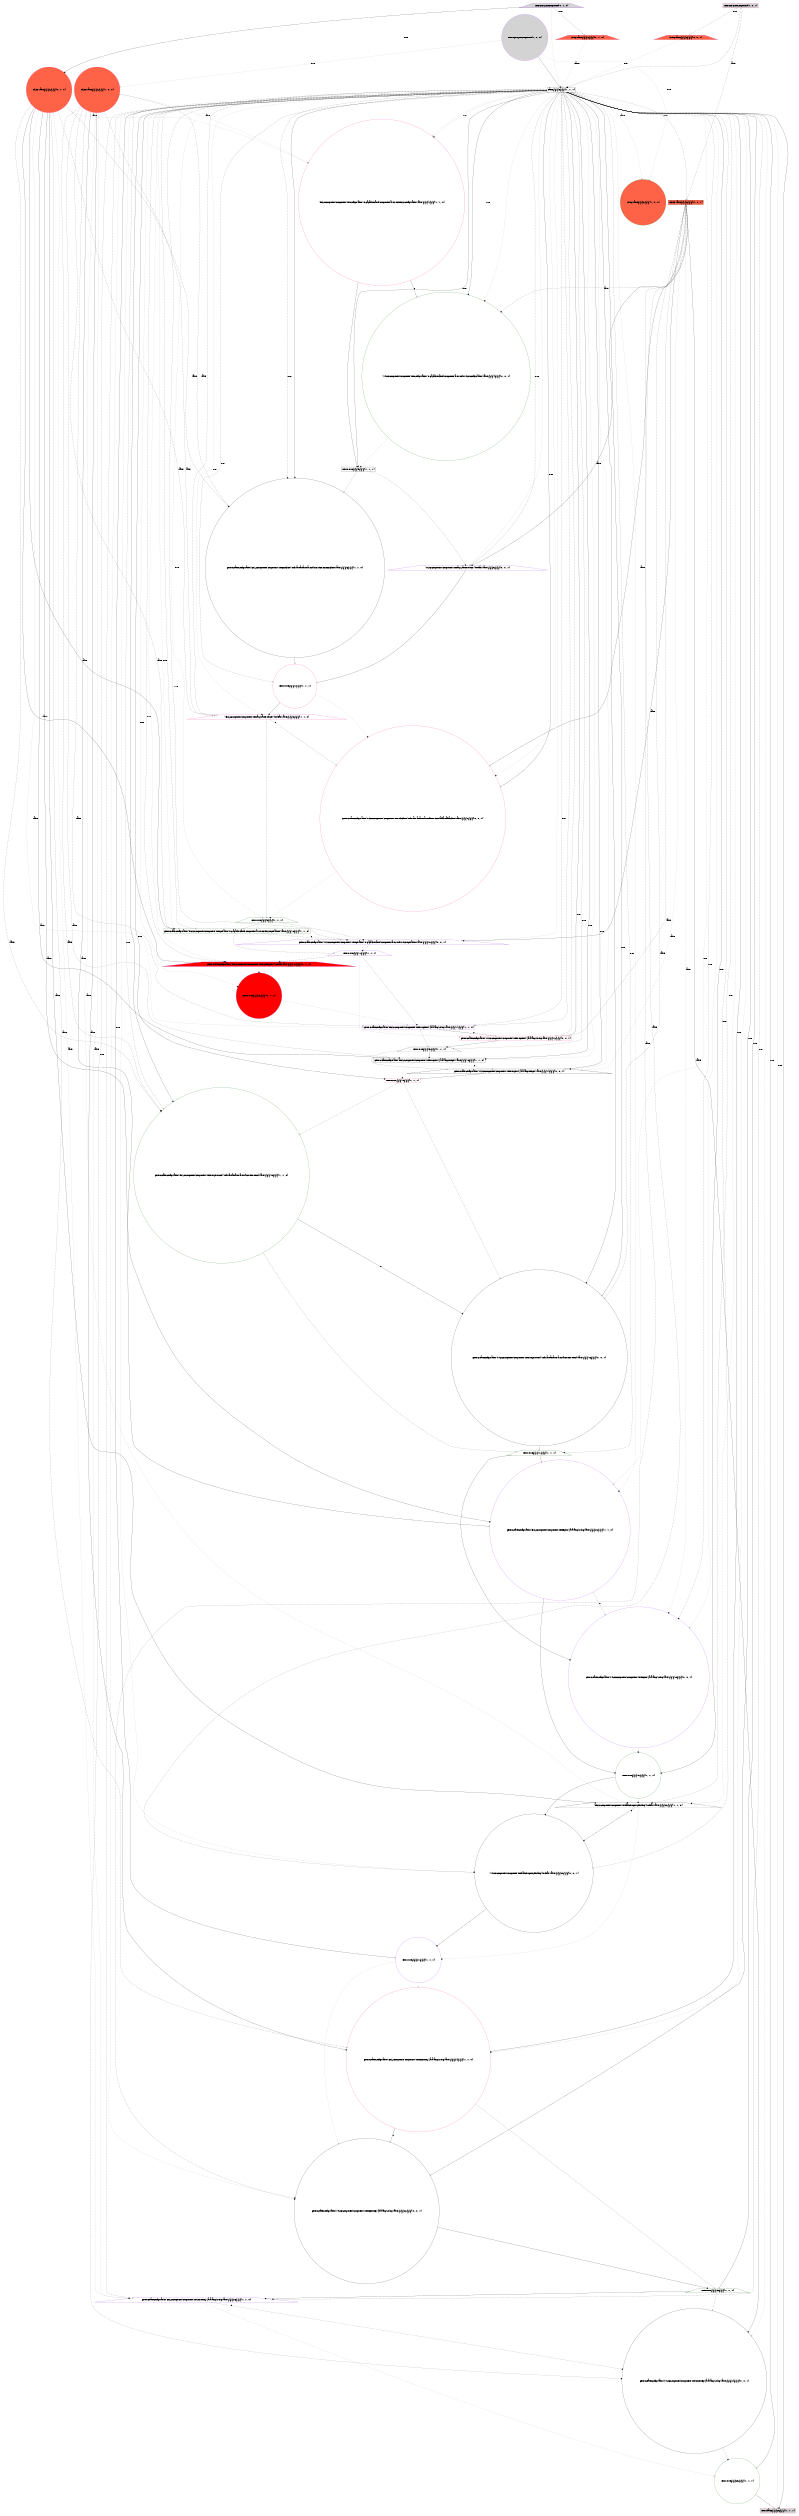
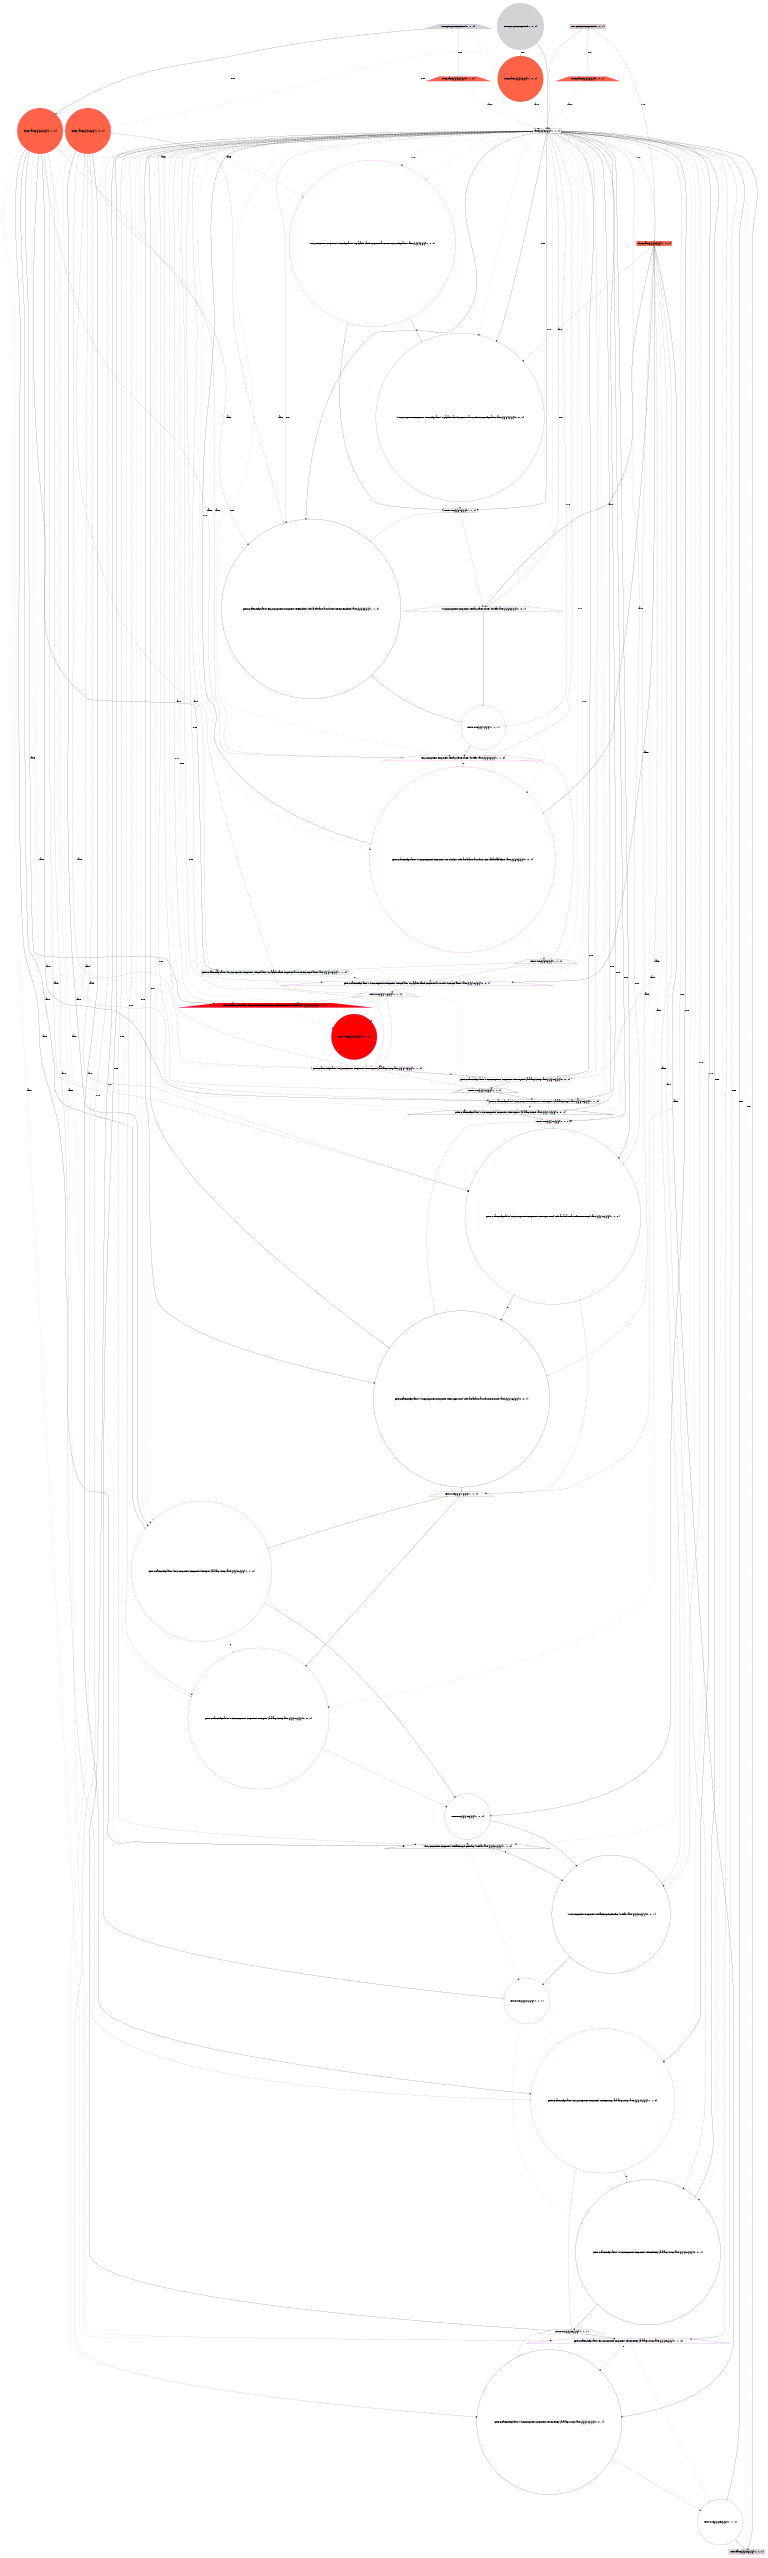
  digraph {
    node [color=purple fillcolor=white shape=circle style=filled]
    edge [arrowhead=odot style=dashed]
    n1 [label="getOrCreateConfiguration((ECS2Component)component).setSecretKey((java.lang.String)value)@@@26@@@['1', '1', '0']" shape=trapezium]
    n2 [color=darkgreen label="return true@@@25@@@['1', '1', '1']"]
    n3 [color=black label="getOrCreateConfiguration((MSK2Component)component).setSecretKey((java.lang.String)value)@@@24@@@['0', '0', '1']"]
    n4 [color=deeppink fillcolor=lightgray label="return false@@@26@@@['1', '1', '1']" shape=box]
    n5 [color=black label="((ECS2Component)component).setBasicPropertyBinding((boolean)value)@@@22@@@['1', '1', '0']" shape=trapezium]
    n6 [label="return true@@@21@@@['1', '1', '1']"]
    n7 [color=black label="((MSK2Component)component).setBasicPropertyBinding((boolean)value)@@@20@@@['0', '0', '1']"]
    n8 [color=deeppink label="getOrCreateConfiguration((ECS2Component)component).setAccessKey((java.lang.String)value)@@@24@@@['1', '1', '0']"]
    n9 [color=black label="getOrCreateConfiguration((MSK2Component)component).setAccessKey((java.lang.String)value)@@@22@@@['0', '0', '1']"]
    n10 [color=black label="return true@@@13@@@['1', '1', '1']" shape=trapezium]
    n11 [color=black label="getOrCreateConfiguration((MSK2Component)component).setProxyPort((java.lang.Integer)value)@@@14@@@['0', '0', '1']" shape=trapezium]
    n12 [color=black label="getOrCreateConfiguration((ECS2Component)component).setProxyPort((java.lang.Integer)value)@@@16@@@['1', '1', '0']" shape=box]
    n13 [color=deeppink label="return true@@@15@@@['1', '1', '1']" shape=box]
    n14 [fillcolor=tomato label="String name@@@2@@@['0', '1', '0']" shape=trapezium]
    n15 [color=black label="name@@@3@@@['1', '1', '1']" shape=box]
    n16 [color=darkgreen label="return true@@@17@@@['1', '1', '1']" shape=trapezium]
    n17 [label="getOrCreateConfiguration((ECS2Component)component).setRegion((java.lang.String)value)@@@20@@@['1', '1', '0']"]
    n18 [label="getOrCreateConfiguration((MSK2Component)component).setRegion((java.lang.String)value)@@@18@@@['0', '0', '1']"]
    n19 [label="getOrCreateConfiguration((ECS2Component)component).setProxyHost((java.lang.String)value)@@@14@@@['1', '1', '0']" shape=box]
    n20 [color=deeppink label="getOrCreateConfiguration((MSK2Component)component).setProxyHost((java.lang.String)value)@@@12@@@['0', '0', '1']" shape=box]
    n21 [color=deeppink label="((ECS2Component)component).setLazyStartProducer((boolean)value)@@@8@@@['1', '1', '0']" shape=trapezium]
    n22 [color=deeppink label="getOrCreateConfiguration((MSK2Component)component).setMskClient((software.amazon.awssdk.services.kafka.KafkaClient)value)@@@8@@@['0', '0', '1']"]
    n23 [color=darkgreen label="return true@@@9@@@['1', '1', '1']" shape=trapezium]
    n24 [color=darkgreen label="return true@@@19@@@['1', '1', '1']"]
    n25 [color=darkgreen label="getOrCreateConfiguration((ECS2Component)component).setProxyProtocol((software.amazon.awssdk.core.Protocol)value)@@@18@@@['1', '1', '0']"]
    n26 [color=darkgreen label="getOrCreateConfiguration((ECS2Component)component).setOperation((org.apache.camel.component.aws2.ecs.ECS2Operations)value)@@@10@@@['1', '1', '0']" shape=box]
    n27 [color=deeppink label="((ECS2Component)component).setConfiguration((org.apache.camel.component.aws2.ecs.ECS2Configuration)value)@@@4@@@['1', '1', '0']"]
    n28 [color=black label="getOrCreateConfiguration((ECS2Component)component).setEcsClient((software.amazon.awssdk.services.ecs.EcsClient)value)@@@6@@@['1', '1', '0']"]
    n29 [color=darkgreen label="((MSK2Component)component).setConfiguration((org.apache.camel.component.aws2.msk.MSK2Configuration)value)@@@4@@@['0', '0', '1']"]
    n30 [color=black label="return true@@@5@@@['1', '1', '1']" shape=box]
    n31 [color=black label="getOrCreateConfiguration((MSK2Component)component).setProxyProtocol((software.amazon.awssdk.core.Protocol)value)@@@16@@@['0', '0', '1']"]
    n32 [color=deeppink label="return true@@@7@@@['1', '1', '1']"]
    n33 [color=black fillcolor=tomato label="Object value@@@2@@@['0', '0', '1']" shape=box]
    n34 [label="getOrCreateConfiguration((MSK2Component)component).setOperation((org.apache.camel.component.aws2.msk.MSK2Operations)value)@@@10@@@['0', '0', '1']" shape=trapezium]
    n35 [label="((MSK2Component)component).setLazyStartProducer((boolean)value)@@@6@@@['0', '0', '1']" shape=trapezium]
    n36 [color=darkgreen label="return true@@@23@@@['1', '1', '1']" shape=trapezium]
    n37 [fillcolor=red label="getOrCreateConfiguration((ECS2Component)component).setPojoRequest((boolean)value)@@@12@@@['0', '1', '0']" shape=trapezium]
    n38 [fillcolor=red label="return true@@@13@@@['0', '1', '0']"]
    n39 [color=deeppink fillcolor=tomato label="Object value@@@2@@@['1', '0', '0']"]
    n40 [label="return true@@@11@@@['1', '1', '1']" shape=trapezium]
    n41 [color=darkgreen fillcolor=tomato label="String name@@@2@@@['1', '0', '0']"]
    n42 [color=deeppink fillcolor=lightgray label="setPropertyOnComponent['0', '0', '1']" shape=box]
    n43 [fillcolor=tomato label="String name@@@2@@@['0', '0', '1']" shape=trapezium]
    n44 [fillcolor=lightgray label="setPropertyOnComponent['0', '1', '0']" shape=trapezium]
    n45 [color=deeppink fillcolor=tomato label="Object value@@@2@@@['0', '1', '0']"]
    n46 [fillcolor=lightgray label="setPropertyOnComponent['1', '0', '0']"]
    n1 -> n2 [style=dotted]
    n1 -> n3 [arrowhead=box label=0]
    n2 -> n4 [style=solid]
    n3 -> n2 [arrowhead=box]
    n5 -> n6 [arrowhead=box style=dotted]
    n5 -> n7 [arrowhead=box label=0 style=solid]
    n6 -> n8 [style=dotted]
    n6 -> n9 [style=dotted]
    n7 -> n6 [arrowhead=box style=solid]
    n8 -> n9 [label=0 style=solid]
    n8 -> n36
    n9 -> n36 [arrowhead=box style=solid]
    n10 -> n11
    n10 -> n12 [arrowhead=box style=solid]
    n11 -> n13 [style=solid]
    n12 -> n11 [label=0 style=dotted]
    n12 -> n13 [arrowhead=box style=dotted]
    n13 -> n25
    n13 -> n31
    n14 -> n15 [label=name style=dotted]
    n15 -> n1
    n15 -> n1 [arrowhead=box label=true]
    n15 -> n2 [label=true style=solid]
    n15 -> n3 [arrowhead=box label=true]
    n15 -> n3 [style=dotted]
    n15 -> n4 [label=true style=dotted]
    n15 -> n4 [arrowhead=box style=solid]
    n15 -> n5 [arrowhead=box style=dotted]
    n15 -> n5 [arrowhead=box label=true]
    n15 -> n6 [label=true style=solid]
    n15 -> n7 [arrowhead=box style=dotted]
    n15 -> n7 [label=true]
    n15 -> n8 [arrowhead=box style=dotted]
    n15 -> n8 [label=true style=solid]
    n15 -> n9 [label=true style=solid]
    n15 -> n9 [arrowhead=box style=dotted]
    n15 -> n10 [label=true]
    n15 -> n11 [label=true style=solid]
    n15 -> n11 [arrowhead=box style=dotted]
    n15 -> n12 [style=dotted]
    n15 -> n12 [arrowhead=box label=true style=solid]
    n15 -> n13 [arrowhead=box label=true style=solid]
    n15 -> n16 [arrowhead=box label=true]
    n15 -> n17 [arrowhead=box style=dotted]
    n15 -> n17 [label=true style=dotted]
    n15 -> n18 [arrowhead=box label=true]
    n15 -> n18 [style=dotted]
    n15 -> n19 [label=true]
    n15 -> n19
    n15 -> n20 [label=true style=solid]
    n15 -> n20
    n15 -> n21
    n15 -> n21 [arrowhead=box label=true style=dotted]
    n15 -> n22 [label=true style=solid]
    n15 -> n22 [arrowhead=box style=dotted]
    n15 -> n23 [label=true style=dotted]
    n15 -> n24 [arrowhead=box label=true style=solid]
    n15 -> n25 [label=true]
    n15 -> n25 [arrowhead=box style=solid]
    n15 -> n26 [label=true style=dotted]
    n15 -> n26
    n15 -> n27 [arrowhead=box label=true style=dotted]
    n15 -> n27 [style=dotted]
    n15 -> n28 [arrowhead=box style=solid]
    n15 -> n28 [arrowhead=box label=true]
    n15 -> n29 [arrowhead=box style=dotted]
    n15 -> n29 [arrowhead=box label=true style=solid]
    n15 -> n30 [arrowhead=box label=true style=solid]
    n15 -> n31 [label=true style=solid]
    n15 -> n31 [arrowhead=box style=solid]
    n15 -> n32 [label=true]
    n15 -> n33 [label=true]
    n15 -> n34 [style=dotted]
    n15 -> n34 [arrowhead=box label=true]
    n15 -> n35 [style=dotted]
    n15 -> n35 [label=true]
    n15 -> n36 [label=true style=solid]
    n15 -> n37 [arrowhead=box style=dotted]
    n15 -> n37 [arrowhead=box label=true]
    n15 -> n38 [arrowhead=box label=true style=dotted]
    n16 -> n17 [style=solid]
    n16 -> n18 [arrowhead=box style=solid]
    n17 -> n18 [label=0]
    n17 -> n24 [arrowhead=box style=solid]
    n18 -> n24 [arrowhead=box]
    n19 -> n10
    n19 -> n20 [label=0 style=solid]
    n20 -> n10 [arrowhead=box style=solid]
    n21 -> n22 [label=0]
    n21 -> n23
    n22 -> n23 [arrowhead=box style=dotted]
    n23 -> n26
    n23 -> n34 [arrowhead=box]
    n24 -> n5 [arrowhead=box]
    n24 -> n7 [arrowhead=box style=solid]
    n25 -> n16
    n25 -> n31 [arrowhead=box label=0 style=solid]
    n26 -> n34 [label=0]
    n26 -> n40
    n27 -> n29 [label=0 style=solid]
    n27 -> n30 [arrowhead=box style=solid]
    n28 -> n32 [style=solid]
    n29 -> n30 [arrowhead=box style=dotted]
    n30 -> n28
    n30 -> n35 [arrowhead=box]
    n31 -> n16 [style=solid]
    n32 -> n21 [arrowhead=box style=solid]
    n32 -> n22 [arrowhead=box style=dotted]
    n33 -> n3 [arrowhead=box label=value style=solid]
    n33 -> n7 [label=value]
    n33 -> n9 [arrowhead=box label=value]
    n33 -> n11 [label=value style=dotted]
    n33 -> n18 [arrowhead=box label=value style=dotted]
    n33 -> n20 [label=value]
    n33 -> n22 [label=value style=solid]
    n33 -> n29 [arrowhead=box label=value]
    n33 -> n31 [label=value]
    n33 -> n34 [arrowhead=box label=value style=solid]
    n33 -> n35 [arrowhead=box label=value style=solid]
    n34 -> n40 [arrowhead=box]
    n35 -> n32 [style=solid]
    n36 -> n1 [arrowhead=box style=solid]
    n36 -> n3
    n37 -> n38 [arrowhead=box style=dotted]
    n38 -> n19 [style=dotted]
    n39 -> n1 [label=value style=dotted]
    n39 -> n5 [arrowhead=box label=value style=dotted]
    n39 -> n8 [arrowhead=box label=value style=solid]
    n39 -> n12 [arrowhead=box label=value]
    n39 -> n17 [arrowhead=box label=value style=solid]
    n39 -> n19 [label=value]
    n39 -> n21 [label=value]
    n39 -> n25 [arrowhead=box label=value]
    n39 -> n26 [arrowhead=box label=value]
    n39 -> n27 [label=value style=dotted]
    n39 -> n28 [label=value]
    n40 -> n19 [arrowhead=box]
    n40 -> n20 [style=dotted]
    n40 -> n37 [arrowhead=box]
-   n15 -> n41 [label=name style=dotted]
+   n41 -> n15 [label=name style=dotted]
    n42 -> n15 [arrowhead=box]
-   n42 -> n33 [label=value]
+   n42 -> n33 [label=true]
    n42 -> n43 [label=true]
-   n43 -> n15 [arrowhead=box label=true style=dotted]
+   n43 -> n15 [arrowhead=box label=name style=dotted]
    n44 -> n14 [label=true]
    n44 -> n15 [arrowhead=box style=dotted]
    n44 -> n45 [arrowhead=box label=true style=solid]
    n45 -> n1 [arrowhead=box label=value style=dotted]
    n45 -> n5 [arrowhead=box label=value style=solid]
    n45 -> n8 [label=value]
    n45 -> n12 [label=value style=solid]
    n45 -> n17 [label=value style=solid]
    n45 -> n19 [label=value style=dotted]
    n45 -> n21 [label=value]
    n45 -> n25 [arrowhead=box label=value]
    n45 -> n26 [label=value style=solid]
    n45 -> n27 [label=value style=dotted]
    n45 -> n28 [arrowhead=box label=value]
    n45 -> n37 [label=value style=solid]
    n46 -> n15 [style=solid]
    n46 -> n39 [label=true style=dotted]
    n46 -> n41 [label=true style=dotted]
  }
